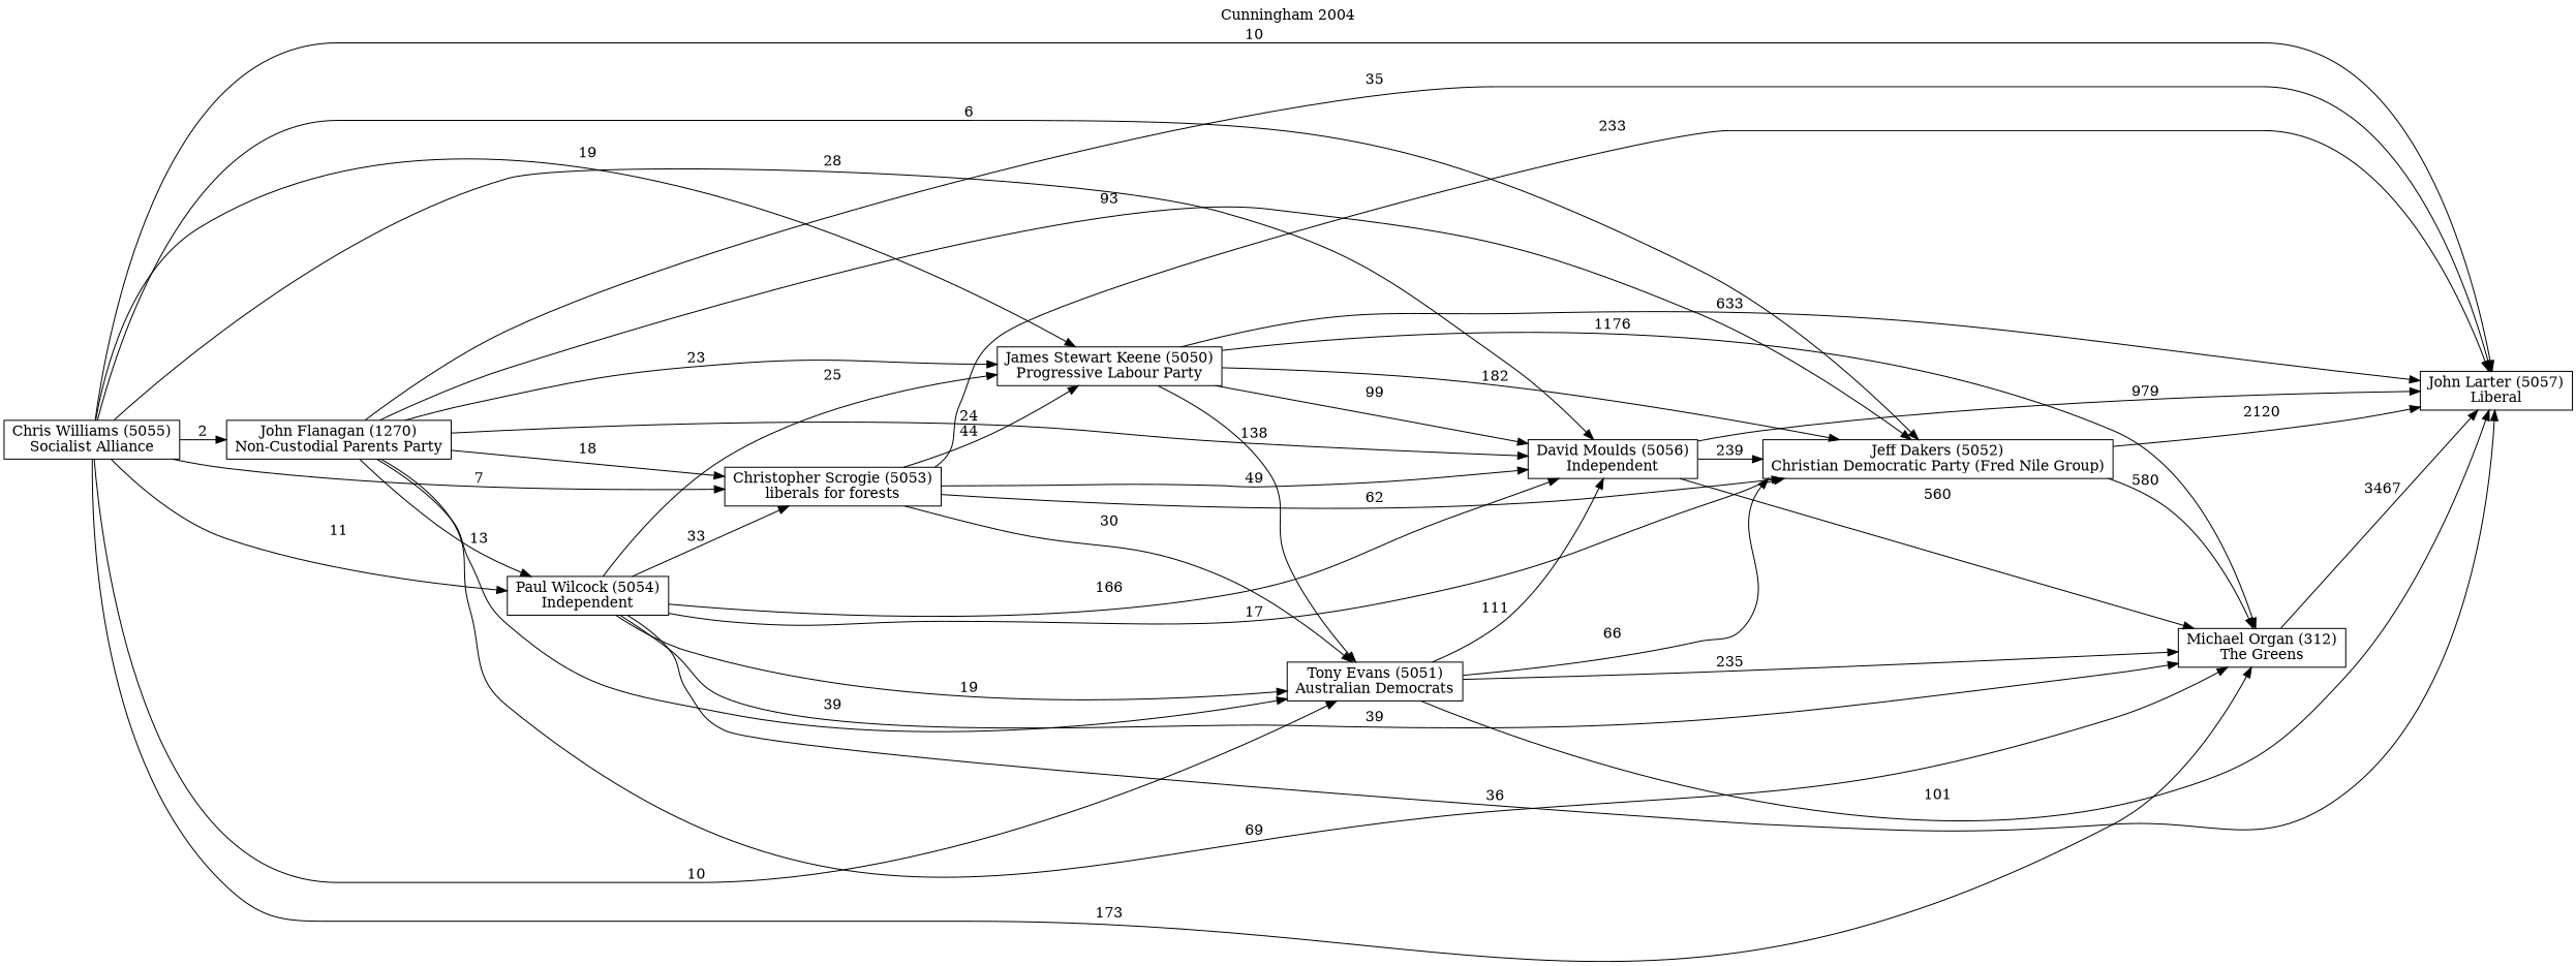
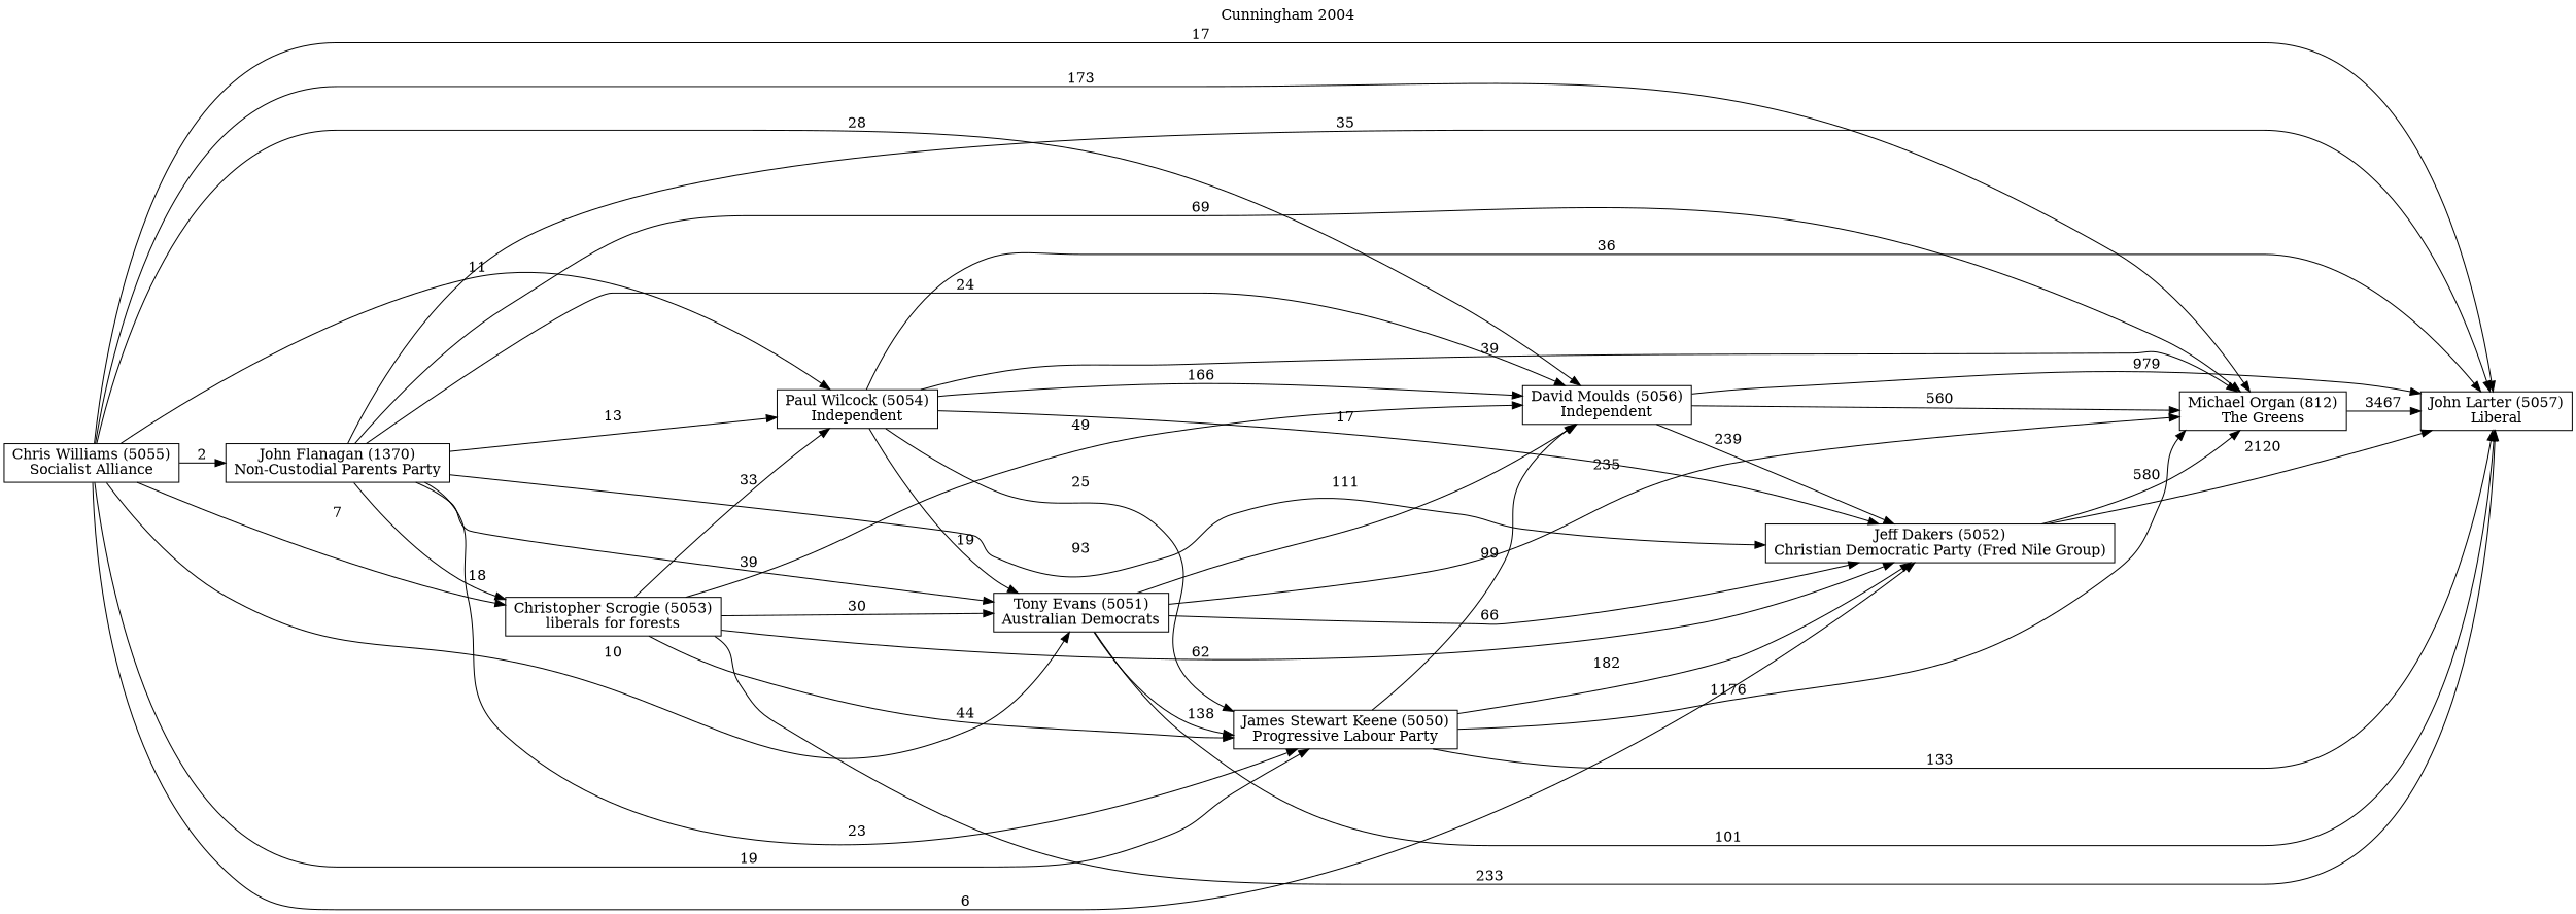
  digraph {
    label="Cunningham 2004"
    labelloc=t
    mclimit=10
    rankdir=LR
    node [shape=box]
    n1 [label="John Larter (5057)\nLiberal"]
-   n2 [label="Michael Organ (312)\nThe Greens"]
+   n2 [label="Michael Organ (812)\nThe Greens"]
    n3 [label="Jeff Dakers (5052)\nChristian Democratic Party (Fred Nile Group)"]
    n4 [label="David Moulds (5056)\nIndependent"]
    n5 [label="James Stewart Keene (5050)\nProgressive Labour Party"]
    n6 [label="Tony Evans (5051)\nAustralian Democrats"]
    n7 [label="Christopher Scrogie (5053)\nliberals for forests"]
    n8 [label="Paul Wilcock (5054)\nIndependent"]
-   n9 [label="John Flanagan (1270)\nNon-Custodial Parents Party"]
+   n9 [label="John Flanagan (1370)\nNon-Custodial Parents Party"]
    n10 [label="Chris Williams (5055)\nSocialist Alliance"]
    n2 -> n1 [label=3467]
    n3 -> n1 [label=2120]
    n3 -> n2 [label=580]
    n4 -> n1 [label=979]
    n4 -> n2 [label=560]
    n4 -> n3 [label=239]
-   n5 -> n1 [label=633]
+   n5 -> n1 [label=133]
    n5 -> n2 [label=1176]
    n5 -> n3 [label=182]
    n5 -> n4 [label=99]
    n6 -> n1 [label=101]
    n6 -> n2 [label=235]
    n6 -> n3 [label=66]
    n6 -> n4 [label=111]
-   n5 -> n6 [label=138]
+   n6 -> n5 [label=138]
    n7 -> n1 [label=233]
    n7 -> n3 [label=62]
    n7 -> n4 [label=49]
    n7 -> n5 [label=44]
    n7 -> n6 [label=30]
    n8 -> n1 [label=36]
    n8 -> n2 [label=39]
    n8 -> n3 [label=17]
    n8 -> n4 [label=166]
    n8 -> n5 [label=25]
    n8 -> n6 [label=19]
-   n8 -> n7 [label=33]
+   n7 -> n8 [label=33]
    n9 -> n1 [label=35]
    n9 -> n2 [label=69]
    n9 -> n3 [label=93]
    n9 -> n4 [label=24]
    n9 -> n5 [label=23]
    n9 -> n6 [label=39]
    n9 -> n7 [label=18]
    n9 -> n8 [label=13]
-   n10 -> n1 [label=10]
+   n10 -> n1 [label=17]
    n10 -> n2 [label=173]
    n10 -> n3 [label=6]
    n10 -> n4 [label=28]
    n10 -> n5 [label=19]
    n10 -> n6 [label=10]
    n10 -> n7 [label=7]
    n10 -> n8 [label=11]
    n10 -> n9 [label=2]
  }
